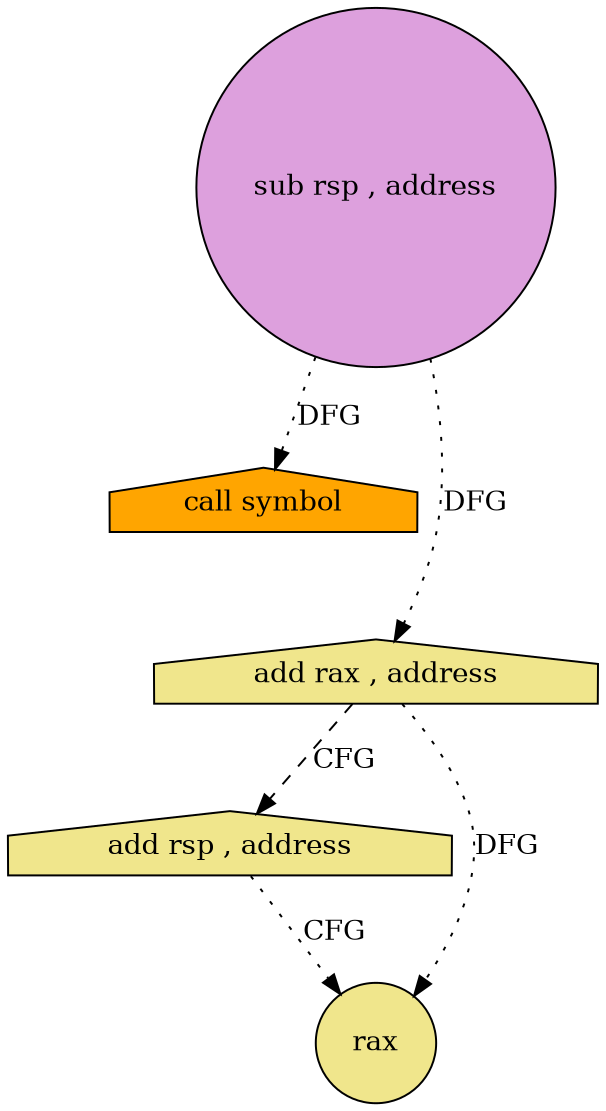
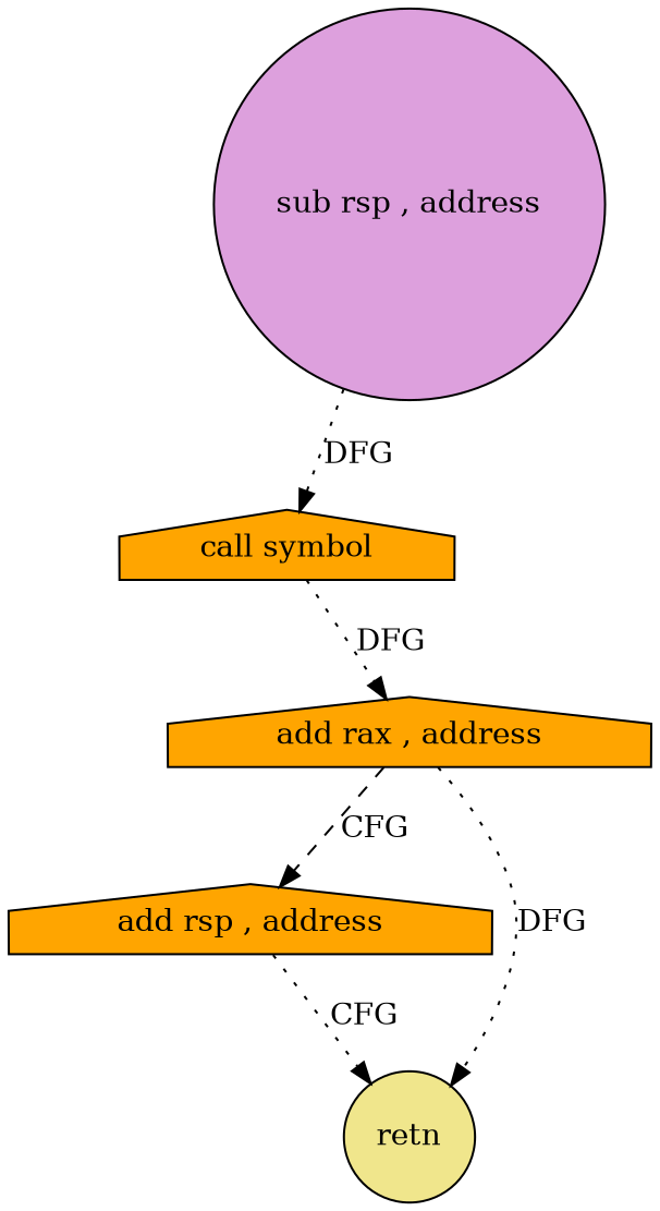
  digraph {
    node [fillcolor=orange shape=house style=filled]
    edge [style=dotted]
    n1 [fillcolor=plum label="sub rsp , address" shape=circle]
    n2 [label="call symbol"]
-   n3 [fillcolor=khaki label="add rax , address"]
-   n4 [fillcolor=khaki label="add rsp , address"]
-   n5 [fillcolor=khaki label=rax shape=circle]
+   n3 [label="add rax , address"]
+   n4 [label="add rsp , address"]
+   n5 [fillcolor=khaki label=retn shape=circle]
    n1 -> n2 [label=DFG]
-   n1 -> n3 [label=DFG]
+   n2 -> n3 [label=DFG]
    n3 -> n4 [label=CFG style=dashed]
    n3 -> n5 [label=DFG]
    n4 -> n5 [label=CFG]
  }
